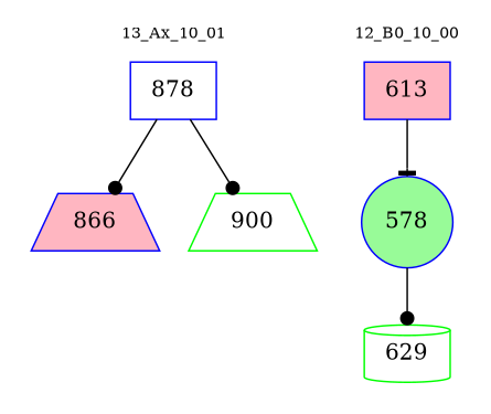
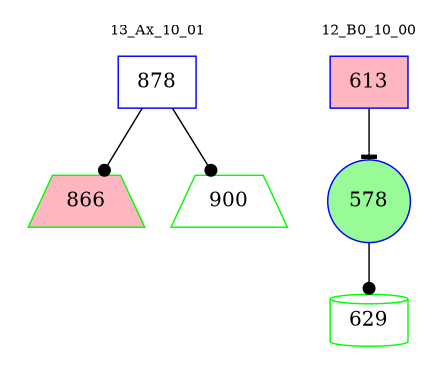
  digraph {
    node [color=blue fillcolor=white shape=box style=filled]
    edge [arrowhead=dot color=black]
    n1 [label=878]
-   n2 [fillcolor=lightpink label=866 shape=trapezium]
+   n2 [color=green fillcolor=lightpink label=866 shape=trapezium]
    n3 [color=green label=900 shape=trapezium]
    n4 [fillcolor=lightpink label=613]
    n5 [fillcolor=palegreen label=578 shape=circle]
    n6 [color=green label=629 shape=cylinder]
    subgraph cluster_1 {
      color=white
      fontsize=10
      label="13_Ax_10_01"
      n1
      n2
      n3
    }
    subgraph cluster_2 {
      color=white
      fontsize=10
      label="12_B0_10_00"
      n4
      n5
      n6
    }
    n1 -> n2
    n1 -> n3
    n4 -> n5 [arrowhead=tee]
    n5 -> n6
  }
